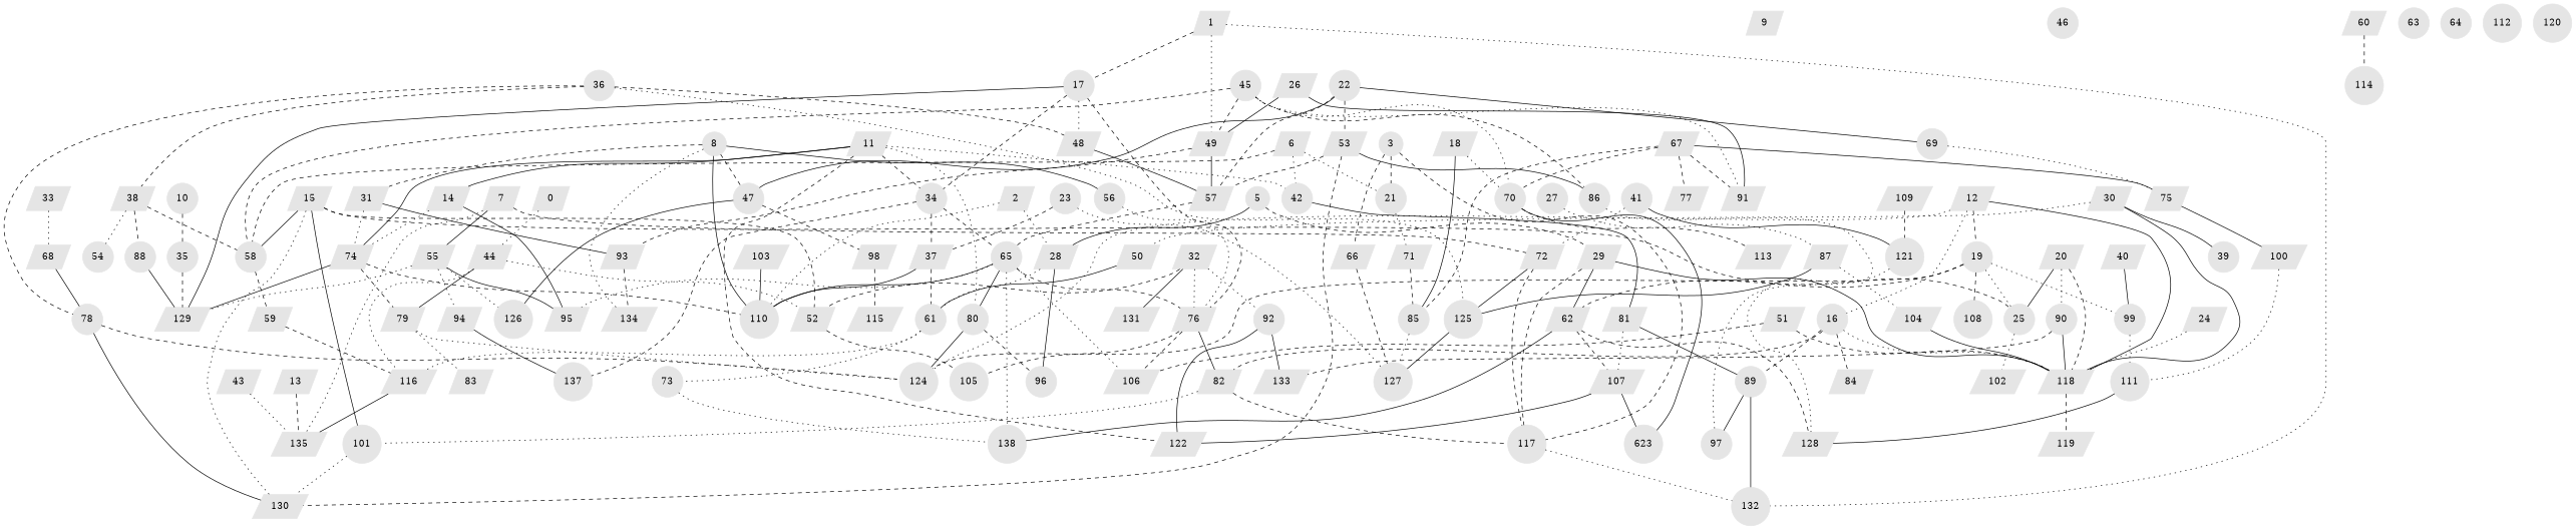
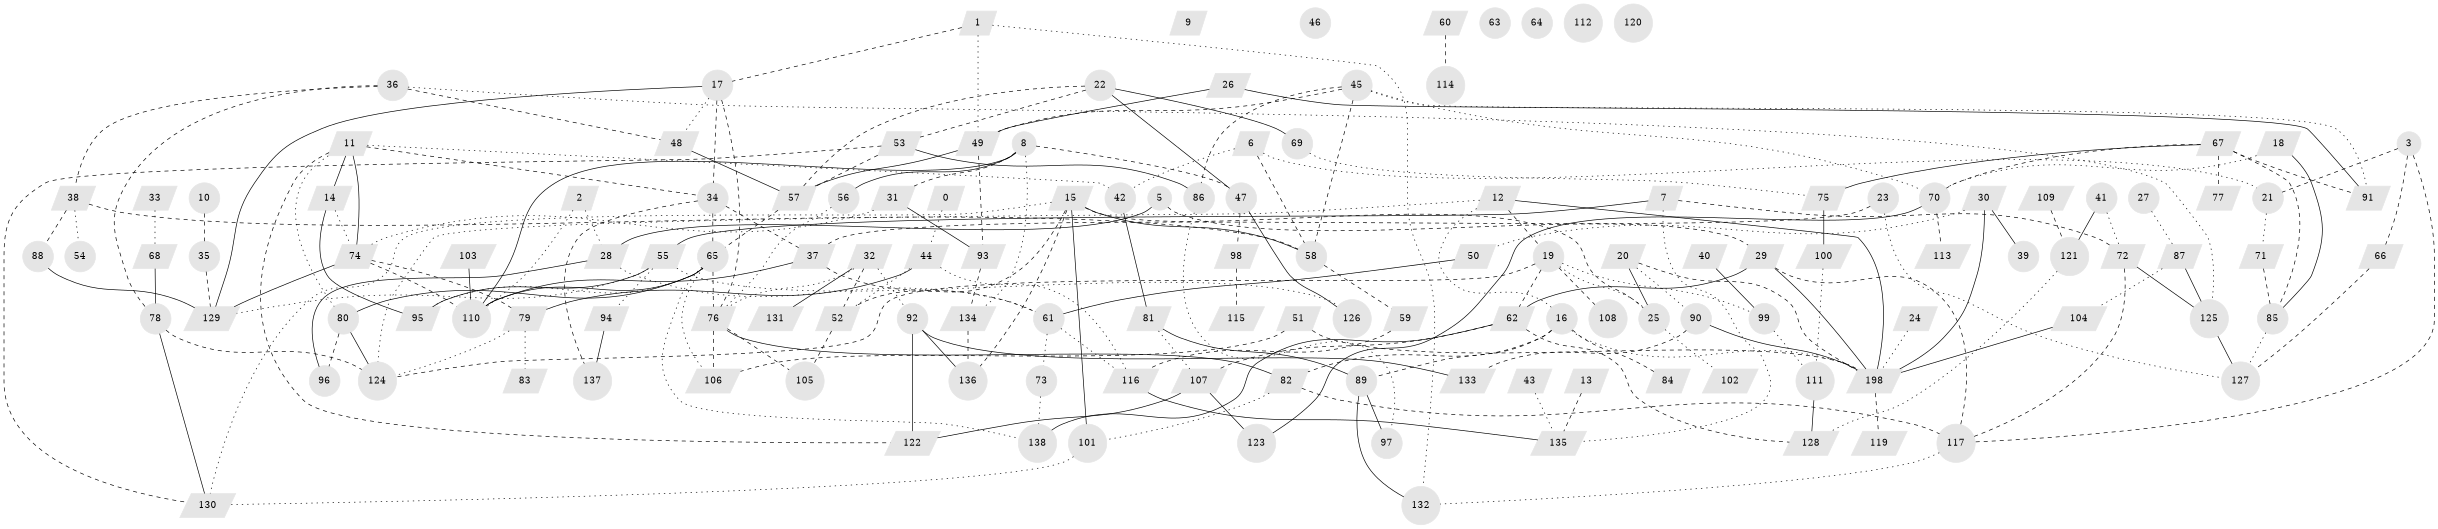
  graph {
    node [color=gray90 shape=parallelogram style=filled]
    edge [style=dashed]
    17 [shape=circle]
    1
    49
    132 [shape=circle]
    34 [shape=circle]
    48
    76
    129
    57
    93
    2
    28
    110 [shape=circle]
    61 [shape=circle]
    96 [shape=circle]
    3 [shape=circle]
    21 [shape=circle]
    66
    117 [shape=circle]
    71
    127 [shape=circle]
    n22 [label=0]
    44
    52
    79
    116
    5 [shape=circle]
    29
-   118
+   118 [label=198]
    62
    6
    42 [shape=circle]
    58 [shape=circle]
    81
    59
    7
    55
    72
    135
    95
    126 [shape=circle]
    94
    125 [shape=circle]
    8 [shape=circle]
    31
    47 [shape=circle]
    56 [shape=circle]
    134
    74
    98
+   136 [shape=circle]
    9
    10 [shape=circle]
    35 [shape=circle]
    11
    14
    80 [shape=circle]
    122
    37
    65 [shape=circle]
    137 [shape=circle]
    124 [shape=circle]
    16 [shape=circle]
    12
    19 [shape=circle]
    82
    84
    89 [shape=circle]
    25 [shape=circle]
    99 [shape=circle]
    108 [shape=circle]
    119
    13
    15
    101 [shape=circle]
    130
    102
    105 [shape=circle]
    97 [shape=circle]
    106
    70 [shape=circle]
    18
    85 [shape=circle]
    113
-   123 [shape=circle label=623]
+   123 [shape=circle]
    138 [shape=circle]
    107
    128
    111 [shape=circle]
    20
    90 [shape=circle]
    133
    22 [shape=circle]
    53
    69 [shape=circle]
    86 [shape=circle]
    75
    23 [shape=circle]
    24
    26
    91
    27 [shape=circle]
    87
    104
    73 [shape=circle]
    30
    39 [shape=circle]
    50
    32
    92 [shape=circle]
    131
    33
    68
    78 [shape=circle]
    36 [shape=circle]
    38
    54 [shape=circle]
    88 [shape=circle]
    40
    41 [shape=circle]
    121 [shape=circle]
    43
    83
    45 [shape=circle]
    46 [shape=circle]
    115
    51
    114 [shape=circle]
    60
    63 [shape=circle]
    64 [shape=circle]
    67
    77
    100
    103
    109
    112 [shape=circle]
    120 [shape=circle]
    17 -- 34
    17 -- 48 [style=dotted]
    17 -- 76
    17 -- 129 [style=solid]
    1 -- 17
    1 -- 49 [style=dotted]
    1 -- 132 [style=dotted]
    49 -- 57 [style=solid]
    49 -- 93
    34 -- 37
    34 -- 65
    34 -- 137
    48 -- 57 [style=solid]
    76 -- 82 [style=solid]
    76 -- 105
    76 -- 106
    57 -- 65
    93 -- 134
    2 -- 28 [style=dotted]
    2 -- 110 [style=dotted]
    28 -- 61 [style=dotted]
    28 -- 96 [style=solid]
    61 -- 116 [style=dotted]
    61 -- 73 [style=dotted]
    3 -- 21
    3 -- 66
    3 -- 117
    21 -- 71 [style=dotted]
    66 -- 127
    117 -- 132 [style=dotted]
    71 -- 85
    n22 -- 44 [style=dotted]
    44 -- 52 [style=dotted]
    44 -- 79 [style=solid]
    44 -- 116 [style=dotted]
    52 -- 105
    79 -- 124 [style=dotted]
    79 -- 83 [style=dotted]
    116 -- 135 [style=solid]
    5 -- 28 [style=solid]
    5 -- 29
    29 -- 117
    29 -- 118 [style=solid]
    29 -- 62 [style=solid]
    118 -- 119
    62 -- 138 [style=solid]
    62 -- 107
    62 -- 128
    6 -- 21 [style=dotted]
    6 -- 42 [style=dotted]
    6 -- 58
    42 -- 81 [style=solid]
    58 -- 59
    81 -- 89 [style=solid]
    81 -- 107 [style=dotted]
    59 -- 116
    7 -- 55 [style=solid]
    7 -- 72
    7 -- 135 [style=dotted]
    55 -- 129 [style=dotted]
    55 -- 95 [style=solid]
    55 -- 126 [style=dotted]
    55 -- 94 [style=dotted]
    72 -- 117
    72 -- 125 [style=solid]
    94 -- 137 [style=solid]
    125 -- 127 [style=solid]
    8 -- 110 [style=solid]
    8 -- 31
    8 -- 47
    8 -- 56 [style=solid]
    8 -- 134 [style=dotted]
    31 -- 93 [style=solid]
    31 -- 74 [style=dotted]
    47 -- 126 [style=solid]
    47 -- 98
    56 -- 76 [style=dotted]
+   134 -- 136
    74 -- 129 [style=solid]
    74 -- 110
    74 -- 79
    98 -- 115
    10 -- 35
    35 -- 129
    11 -- 34
    11 -- 42 [style=dotted]
    11 -- 74 [style=solid]
    11 -- 14 [style=solid]
    11 -- 80 [style=dotted]
    11 -- 122
    14 -- 95 [style=solid]
    14 -- 74 [style=dotted]
    80 -- 96
    80 -- 124 [style=solid]
    37 -- 110 [style=solid]
    37 -- 61
    65 -- 76
    65 -- 110 [style=solid]
    65 -- 95 [style=dotted]
    65 -- 80 [style=solid]
    65 -- 106 [style=dotted]
    65 -- 138 [style=dotted]
    16 -- 118 [style=dotted]
    16 -- 82
    16 -- 84
    16 -- 89
    12 -- 118 [style=solid]
    12 -- 124 [style=dotted]
    12 -- 16 [style=dotted]
    12 -- 19
    19 -- 62
    19 -- 124
    19 -- 25 [style=dotted]
    19 -- 99 [style=dotted]
    19 -- 108
    82 -- 117
    82 -- 101 [style=dotted]
    89 -- 132 [style=solid]
    89 -- 97 [style=solid]
    25 -- 102 [style=dotted]
    99 -- 111 [style=dotted]
    13 -- 135
    15 -- 52
    15 -- 58 [style=solid]
+   15 -- 136
    15 -- 25
    15 -- 101 [style=solid]
    15 -- 130 [style=dotted]
    101 -- 130 [style=dotted]
    70 -- 113
    70 -- 123 [style=solid]
    18 -- 70 [style=dotted]
    18 -- 85 [style=solid]
    85 -- 127 [style=dotted]
    107 -- 122 [style=solid]
    107 -- 123 [style=solid]
    111 -- 128 [style=solid]
    20 -- 118
    20 -- 25 [style=solid]
    20 -- 90 [style=dotted]
    90 -- 118 [style=solid]
    90 -- 133
    22 -- 57
    22 -- 47 [style=solid]
    22 -- 53
    22 -- 69 [style=solid]
    53 -- 57
    53 -- 130
    53 -- 86 [style=solid]
    69 -- 75 [style=dotted]
    86 -- 97 [style=dotted]
    75 -- 100 [style=solid]
    23 -- 127 [style=dotted]
    23 -- 37
    24 -- 118 [style=dotted]
    26 -- 49 [style=solid]
    26 -- 91 [style=solid]
    27 -- 87 [style=dotted]
    87 -- 125 [style=solid]
    87 -- 104 [style=dotted]
    104 -- 118 [style=solid]
    73 -- 138 [style=dotted]
    30 -- 118 [style=solid]
    30 -- 39 [style=solid]
    30 -- 50 [style=dotted]
    50 -- 61 [style=solid]
    32 -- 76 [style=dotted]
    32 -- 52
    32 -- 92 [style=dotted]
    32 -- 131 [style=solid]
+   92 -- 136 [style=solid]
    92 -- 122 [style=solid]
    92 -- 133 [style=solid]
    33 -- 68 [style=dotted]
    68 -- 78 [style=solid]
    78 -- 124
    78 -- 130 [style=solid]
    36 -- 48
    36 -- 125 [style=dotted]
    36 -- 78
    36 -- 38
    38 -- 58
    38 -- 54 [style=dotted]
    38 -- 88
    88 -- 129 [style=solid]
    40 -- 99 [style=solid]
    41 -- 72 [style=dotted]
    41 -- 121 [style=solid]
    121 -- 128 [style=dotted]
    43 -- 135 [style=dotted]
    45 -- 49
    45 -- 58
    45 -- 70 [style=dotted]
    45 -- 86
    45 -- 91 [style=dotted]
    51 -- 118
    51 -- 106
    60 -- 114
    67 -- 70
    67 -- 85
    67 -- 75 [style=solid]
    67 -- 91
    67 -- 77
    100 -- 111 [style=dotted]
    103 -- 110 [style=solid]
    109 -- 121
  }
